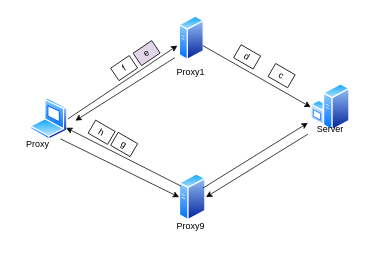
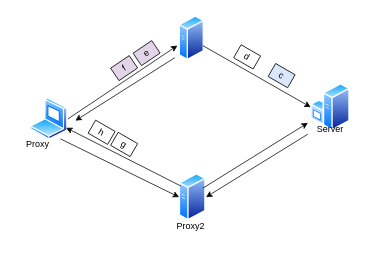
  <mxCell id="0" />
  <mxCell id="1" parent="0" />
  <mxCell id="2" value="" style="image;aspect=fixed;perimeter=ellipsePerimeter;html=1;align=center;shadow=0;dashed=0;spacingTop=3;image=img/lib/active_directory/laptop_client.svg;" vertex="1" parent="1"><mxGeometry x="40" y="130" width="50" height="55.56" as="geometry" /></mxCell>
  <mxCell id="3" value="" style="image;aspect=fixed;perimeter=ellipsePerimeter;html=1;align=center;shadow=0;dashed=0;spacingTop=3;image=img/lib/active_directory/windows_server.svg;" vertex="1" parent="1"><mxGeometry x="413.76" y="110" width="52.48" height="64" as="geometry" /></mxCell>
  <mxCell id="4" value="" style="image;aspect=fixed;perimeter=ellipsePerimeter;html=1;align=center;shadow=0;dashed=0;spacingTop=3;image=img/lib/active_directory/generic_server.svg;" vertex="1" parent="1"><mxGeometry x="238.24" y="20" width="33.6" height="60" as="geometry" /></mxCell>
  <mxCell id="5" value="" style="image;aspect=fixed;perimeter=ellipsePerimeter;html=1;align=center;shadow=0;dashed=0;spacingTop=3;image=img/lib/active_directory/generic_server.svg;" vertex="1" parent="1"><mxGeometry x="238.32" y="230" width="35.84" height="64" as="geometry" /></mxCell>
  <mxCell id="6" value="Proxy" style="text;html=1;align=center;verticalAlign=middle;whiteSpace=wrap;rounded=0;" vertex="1" parent="1"><mxGeometry x="20" y="176.78" width="60" height="30" as="geometry" /></mxCell>
  <mxCell id="7" value="Server" style="text;html=1;align=center;verticalAlign=middle;whiteSpace=wrap;rounded=0;" vertex="1" parent="1"><mxGeometry x="410" y="155.56" width="60" height="30" as="geometry" /></mxCell>
- <mxCell id="8" value="Proxy1" style="text;html=1;align=center;verticalAlign=middle;whiteSpace=wrap;rounded=0;" vertex="1" parent="1"><mxGeometry x="224" y="80" width="60" height="30" as="geometry" /></mxCell>
- <mxCell id="9" value="Proxy9" style="text;html=1;align=center;verticalAlign=middle;whiteSpace=wrap;rounded=0;" vertex="1" parent="1"><mxGeometry x="224" y="286" width="60" height="30" as="geometry" /></mxCell>
+ <mxCell id="9" value="Proxy2" style="text;html=1;align=center;verticalAlign=middle;whiteSpace=wrap;rounded=0;" vertex="1" parent="1"><mxGeometry x="224" y="286" width="60" height="30" as="geometry" /></mxCell>
  <mxCell id="10" value="" style="endArrow=classic;html=1;rounded=0;exitX=1;exitY=0.5;exitDx=0;exitDy=0;" edge="1" parent="1" source="2"><mxGeometry width="50" height="50" relative="1" as="geometry"><mxPoint x="186" y="110" as="sourcePoint" /><mxPoint x="236" y="60" as="targetPoint" /></mxGeometry></mxCell>
- <mxCell id="11" value="f" style="rounded=0;whiteSpace=wrap;html=1;rotation=-34;" vertex="1" parent="1"><mxGeometry x="150" y="80" width="30" height="20" as="geometry" /></mxCell>
+ <mxCell id="11" value="f" style="rounded=0;whiteSpace=wrap;html=1;rotation=-34;fillColor=#e1d5e7;" vertex="1" parent="1"><mxGeometry x="150" y="80" width="30" height="20" as="geometry" /></mxCell>
  <mxCell id="12" value="e" style="rounded=0;whiteSpace=wrap;html=1;rotation=-34;fillColor=#e1d5e7;" vertex="1" parent="1"><mxGeometry x="180" y="60" width="30" height="20" as="geometry" /></mxCell>
  <mxCell id="13" value="" style="endArrow=classic;html=1;rounded=0;entryX=0;entryY=0.5;entryDx=0;entryDy=0;" edge="1" parent="1" target="3"><mxGeometry width="50" height="50" relative="1" as="geometry"><mxPoint x="270" y="60" as="sourcePoint" /><mxPoint x="290" y="160" as="targetPoint" /></mxGeometry></mxCell>
  <mxCell id="14" value="d" style="rounded=0;whiteSpace=wrap;html=1;rotation=30;" vertex="1" parent="1"><mxGeometry x="314" y="65" width="30" height="20" as="geometry" /></mxCell>
- <mxCell id="15" value="c" style="rounded=0;whiteSpace=wrap;html=1;rotation=30;" vertex="1" parent="1"><mxGeometry x="360" y="90" width="30" height="20" as="geometry" /></mxCell>
+ <mxCell id="15" value="c" style="rounded=0;whiteSpace=wrap;html=1;rotation=30;fillColor=#dae8fc;" vertex="1" parent="1"><mxGeometry x="360" y="90" width="30" height="20" as="geometry" /></mxCell>
  <mxCell id="16" value="" style="endArrow=classic;html=1;rounded=0;entryX=0;entryY=0.25;entryDx=0;entryDy=0;" edge="1" parent="1" target="7"><mxGeometry width="50" height="50" relative="1" as="geometry"><mxPoint x="270" y="250" as="sourcePoint" /><mxPoint x="290" y="110" as="targetPoint" /></mxGeometry></mxCell>
  <mxCell id="17" value="" style="endArrow=classic;html=1;rounded=0;exitX=0;exitY=0.25;exitDx=0;exitDy=0;entryX=1;entryY=0.75;entryDx=0;entryDy=0;" edge="1" parent="1" source="5" target="2"><mxGeometry width="50" height="50" relative="1" as="geometry"><mxPoint x="240" y="160" as="sourcePoint" /><mxPoint x="290" y="110" as="targetPoint" /></mxGeometry></mxCell>
  <mxCell id="18" value="" style="endArrow=classic;html=1;rounded=0;exitX=0;exitY=0.75;exitDx=0;exitDy=0;entryX=1;entryY=0.5;entryDx=0;entryDy=0;" edge="1" parent="1" source="7" target="5"><mxGeometry width="50" height="50" relative="1" as="geometry"><mxPoint x="240" y="160" as="sourcePoint" /><mxPoint x="290" y="110" as="targetPoint" /></mxGeometry></mxCell>
  <mxCell id="19" value="" style="endArrow=classic;html=1;rounded=0;exitX=1;exitY=0.25;exitDx=0;exitDy=0;entryX=0;entryY=0.5;entryDx=0;entryDy=0;" edge="1" parent="1" source="6" target="5"><mxGeometry width="50" height="50" relative="1" as="geometry"><mxPoint x="240" y="160" as="sourcePoint" /><mxPoint x="290" y="110" as="targetPoint" /></mxGeometry></mxCell>
  <mxCell id="20" value="" style="endArrow=classic;html=1;rounded=0;exitX=-0.162;exitY=0.933;exitDx=0;exitDy=0;exitPerimeter=0;" edge="1" parent="1" source="4"><mxGeometry width="50" height="50" relative="1" as="geometry"><mxPoint x="240" y="160" as="sourcePoint" /><mxPoint x="100" y="160" as="targetPoint" /></mxGeometry></mxCell>
  <mxCell id="21" value="g" style="rounded=0;whiteSpace=wrap;html=1;rotation=30;" vertex="1" parent="1"><mxGeometry x="150" y="181.78" width="30" height="20" as="geometry" /></mxCell>
  <mxCell id="22" value="h" style="rounded=0;whiteSpace=wrap;html=1;rotation=30;" vertex="1" parent="1"><mxGeometry x="120" y="165.56" width="30" height="20" as="geometry" /></mxCell>
